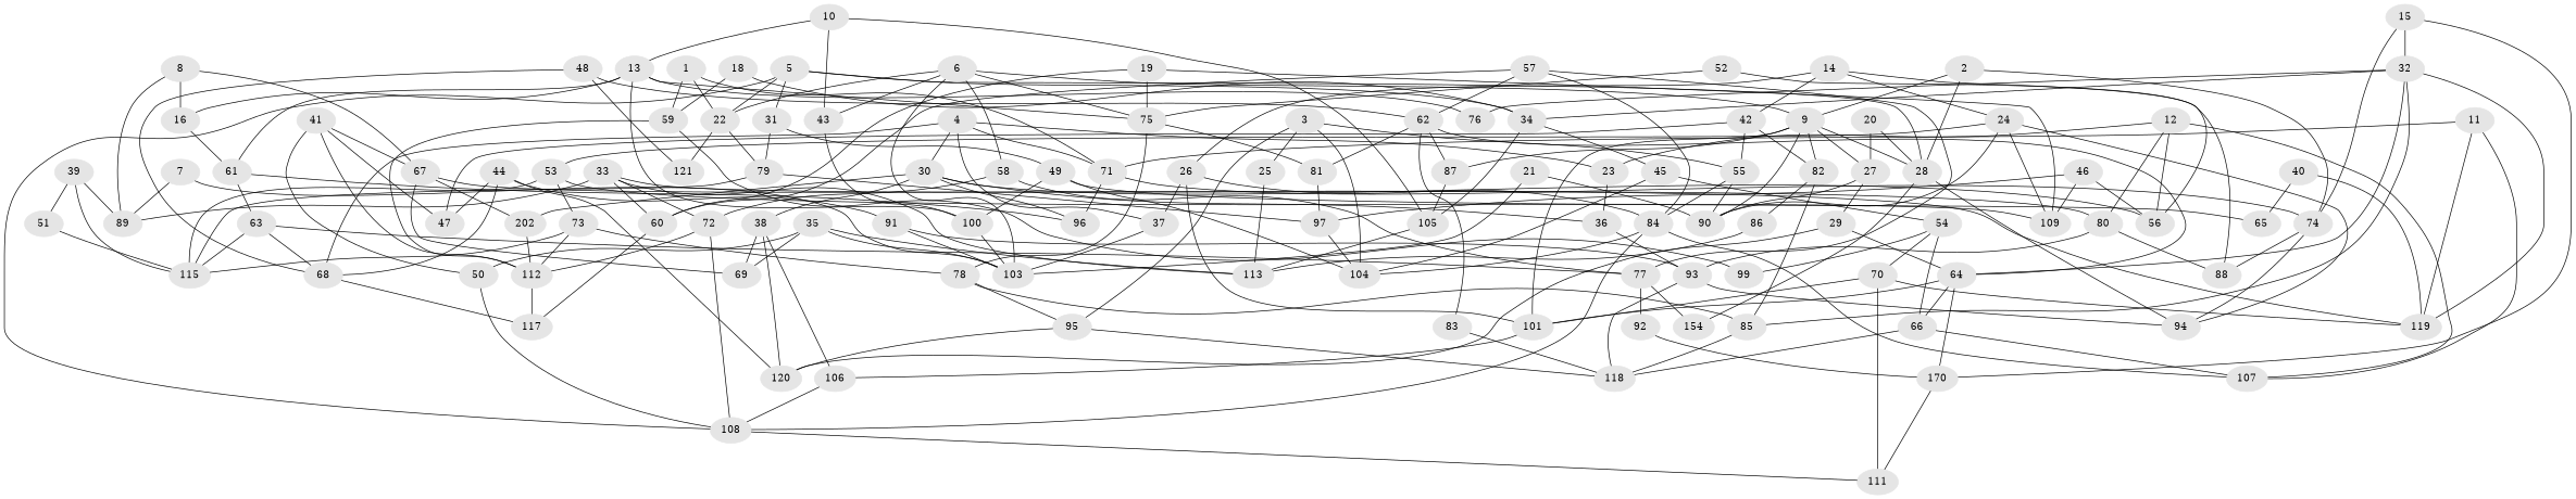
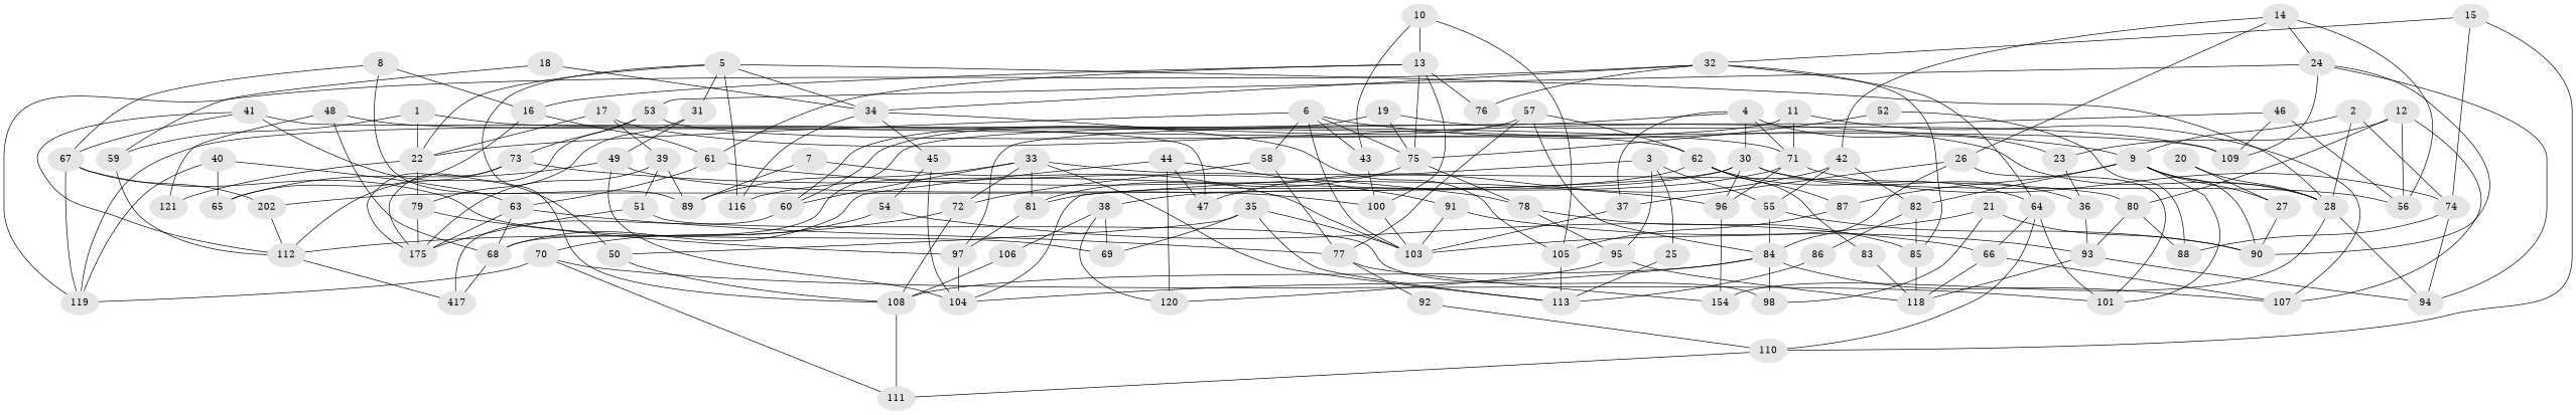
  graph {
    fontname="DejaVu Serif"
    node [color=gray90 fontname="DejaVu Serif" style=filled]
    edge [fontname="DejaVu Serif"]
    1
    22
    59
    71
    79
    121
    112
-   99
    74
+   116
    96
    2
    9
    28
    27
    82
    87
    90
    101
    94
    n21 [label=154]
    88
    3
    25
    55
    95
    104
    113
    84
    120
    118
    4
    23
    30
    37
    68
    36
    56
    38
    n40 [label=202]
    103
-   117
+   117 [label=417]
    5
    31
    34
    108
    49
    105
    45
    111
    6
    43
    58
    75
    100
    72
    77
    81
    78
    7
    89
    8
    16
    67
    61
    65
    119
    69
-   29
    85
    86
    106
    10
    13
    76
    11
    107
    12
    80
    93
    63
    14
    24
    26
    42
    109
    53
    47
    15
    32
-   110 [label=170]
+   110
    64
+   17
    39
    51
-   115
+   115 [label=175]
    18
    19
    60
    20
    21
+   98
    97
    73
    66
    33
    54
    35
    50
    40
    41
    44
    91
    70
    46
    48
    62
    83
    52
    57
    92
    1 -- 22
    1 -- 59
    1 -- 71
    22 -- 79
    22 -- 121
    59 -- 112
-   59 -- 99
    71 -- 74
+   71 -- 116
    71 -- 96
    79 -- 115
    79 -- 97
    112 -- 117
    74 -- 94
    74 -- 88
+   96 -- n21
    2 -- 74
    2 -- 9
    2 -- 28
    9 -- 28
    9 -- 27
    9 -- 82
    9 -- 87
    9 -- 90
    9 -- 101
    28 -- 94
    28 -- n21
    27 -- 90
-   27 -- 29
    82 -- 85
    82 -- 86
    87 -- 105
-   101 -- 106
    3 -- 25
    3 -- 55
    3 -- 95
    3 -- 104
    25 -- 113
    55 -- 90
    55 -- 84
    95 -- 120
    95 -- 118
    84 -- 104
    84 -- 108
    84 -- 107
+   84 -- 98
    4 -- 71
    4 -- 23
    4 -- 30
    4 -- 37
    4 -- 68
    23 -- 36
    30 -- 96
    30 -- 36
    30 -- 56
    30 -- 38
    30 -- n40
    37 -- 103
    68 -- 117
    36 -- 93
    38 -- 120
    38 -- 69
    38 -- 106
    n40 -- 112
    5 -- 22
+   5 -- 116
    5 -- 28
    5 -- 31
    5 -- 34
    5 -- 108
    31 -- 79
    31 -- 49
+   34 -- 116
    34 -- 105
    34 -- 45
    108 -- 111
    49 -- 104
    49 -- 100
    49 -- 65
    105 -- 113
    45 -- 104
    45 -- 54
    6 -- 22
    6 -- 9
    6 -- 103
    6 -- 43
    6 -- 58
    6 -- 75
    43 -- 100
    58 -- 72
    58 -- 77
    75 -- 81
    75 -- 78
    100 -- 103
    72 -- 112
    72 -- 108
    77 -- n21
    77 -- 92
    81 -- 97
    78 -- 95
    78 -- 85
    7 -- 103
    7 -- 89
    8 -- 89
    8 -- 16
    8 -- 67
    16 -- 61
+   16 -- 65
    67 -- n40
    67 -- 119
    67 -- 69
    61 -- 96
    61 -- 63
-   29 -- 120
-   29 -- 64
    85 -- 118
    86 -- 113
    106 -- 108
    10 -- 105
    10 -- 43
    10 -- 13
    13 -- 75
    13 -- 100
    13 -- 16
    13 -- 61
    13 -- 76
    11 -- 71
    11 -- 119
    11 -- 107
    12 -- 23
    12 -- 56
    12 -- 107
    12 -- 80
    80 -- 88
    80 -- 93
    93 -- 94
    93 -- 118
    63 -- 68
    63 -- 77
    63 -- 115
    14 -- 56
    14 -- 24
    14 -- 26
    14 -- 42
    24 -- 90
    24 -- 94
    24 -- 109
    24 -- 53
    26 -- 101
    26 -- 84
    26 -- 37
    42 -- 82
    42 -- 55
    42 -- 47
    53 -- 109
    53 -- 115
    53 -- 73
    15 -- 74
    15 -- 32
    15 -- 110
    32 -- 34
    32 -- 119
    32 -- 85
    32 -- 76
    32 -- 64
    110 -- 111
    64 -- 101
    64 -- 110
    64 -- 66
+   17 -- 22
+   17 -- 28
+   17 -- 39
    39 -- 89
    39 -- 51
    39 -- 115
    51 -- 115
+   51 -- 98
    18 -- 59
    18 -- 34
    19 -- 75
    19 -- 109
    19 -- 60
    60 -- 117
    20 -- 28
    20 -- 27
    21 -- 90
    21 -- 103
+   21 -- 98
    97 -- 104
    73 -- 112
    73 -- 78
    73 -- 115
    66 -- 118
    66 -- 107
    33 -- 113
    33 -- 72
+   33 -- 81
    33 -- 89
    33 -- 80
    33 -- 60
-   54 -- 99
    54 -- 66
    54 -- 70
    35 -- 113
    35 -- 103
    35 -- 69
    35 -- 50
    50 -- 108
    40 -- 65
    40 -- 119
+   40 -- 63
    41 -- 112
    41 -- 67
    41 -- 47
    41 -- 50
    44 -- 120
    44 -- 68
    44 -- 47
    44 -- 91
    91 -- 103
    91 -- 93
    70 -- 101
    70 -- 111
    70 -- 119
    46 -- 56
    46 -- 109
    46 -- 97
    48 -- 121
    48 -- 68
    48 -- 62
    62 -- 87
    62 -- 81
    62 -- 64
    62 -- 83
    83 -- 118
    52 -- 88
    52 -- 75
    57 -- 84
    57 -- 77
    57 -- 60
    57 -- 62
    92 -- 110
  }
